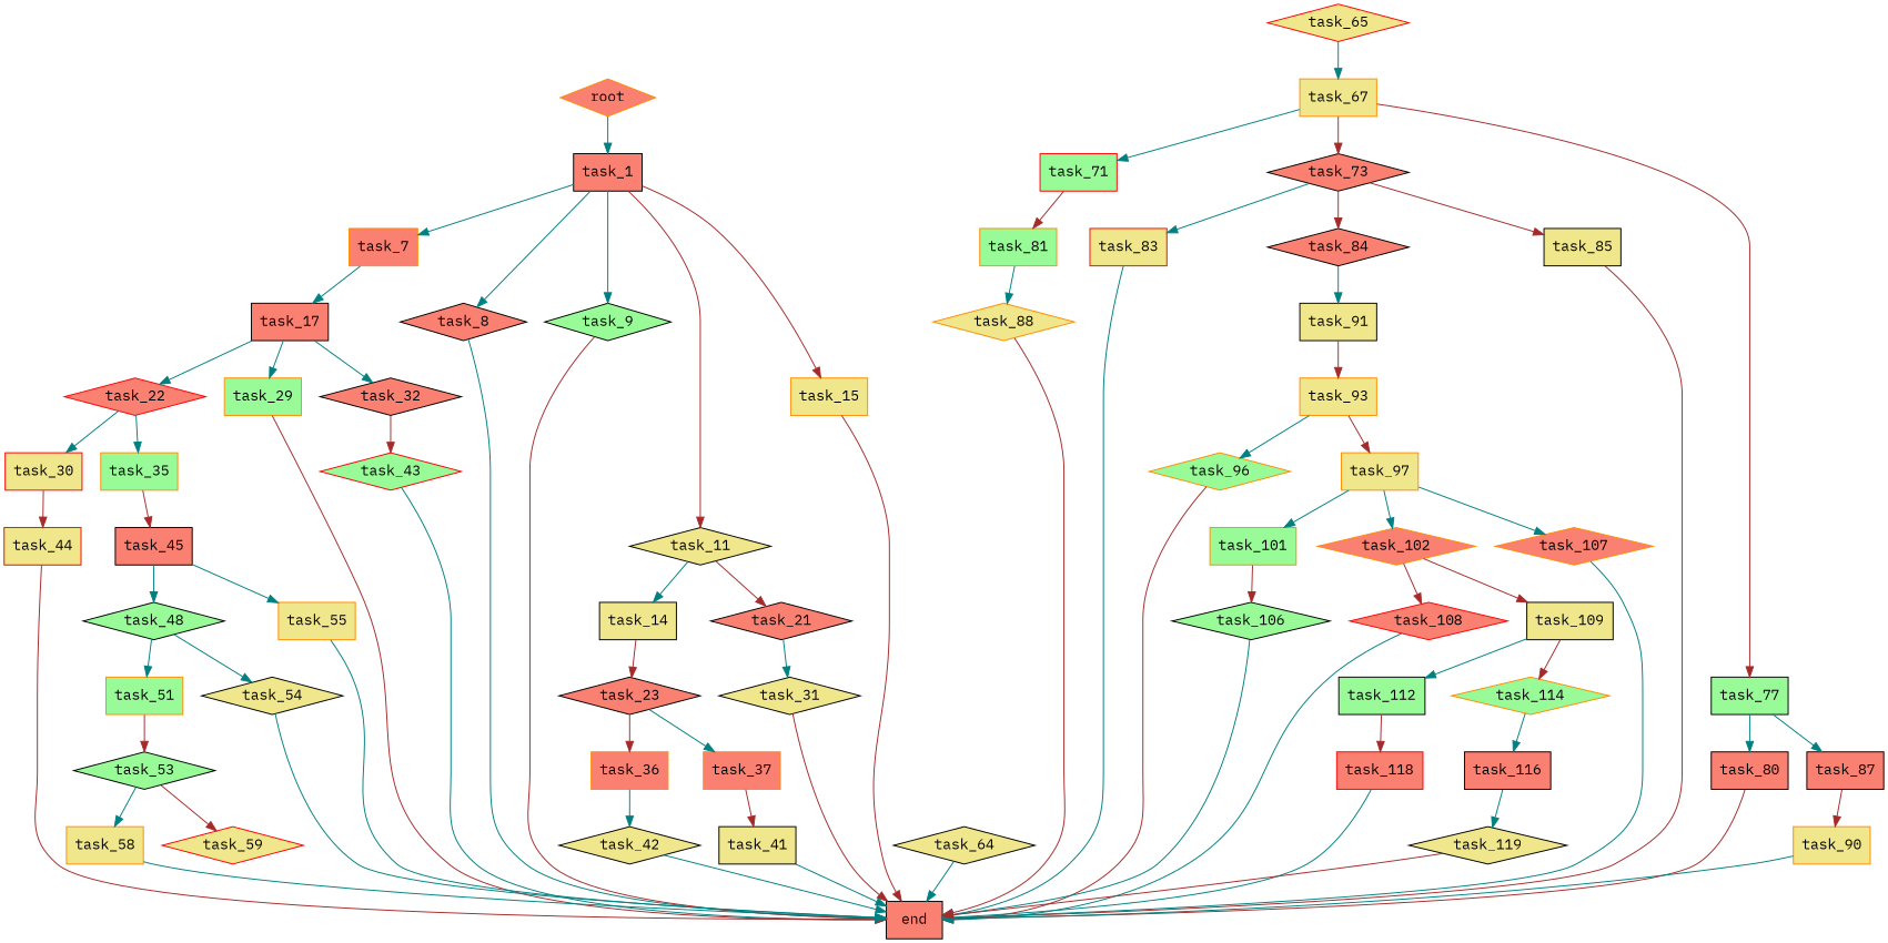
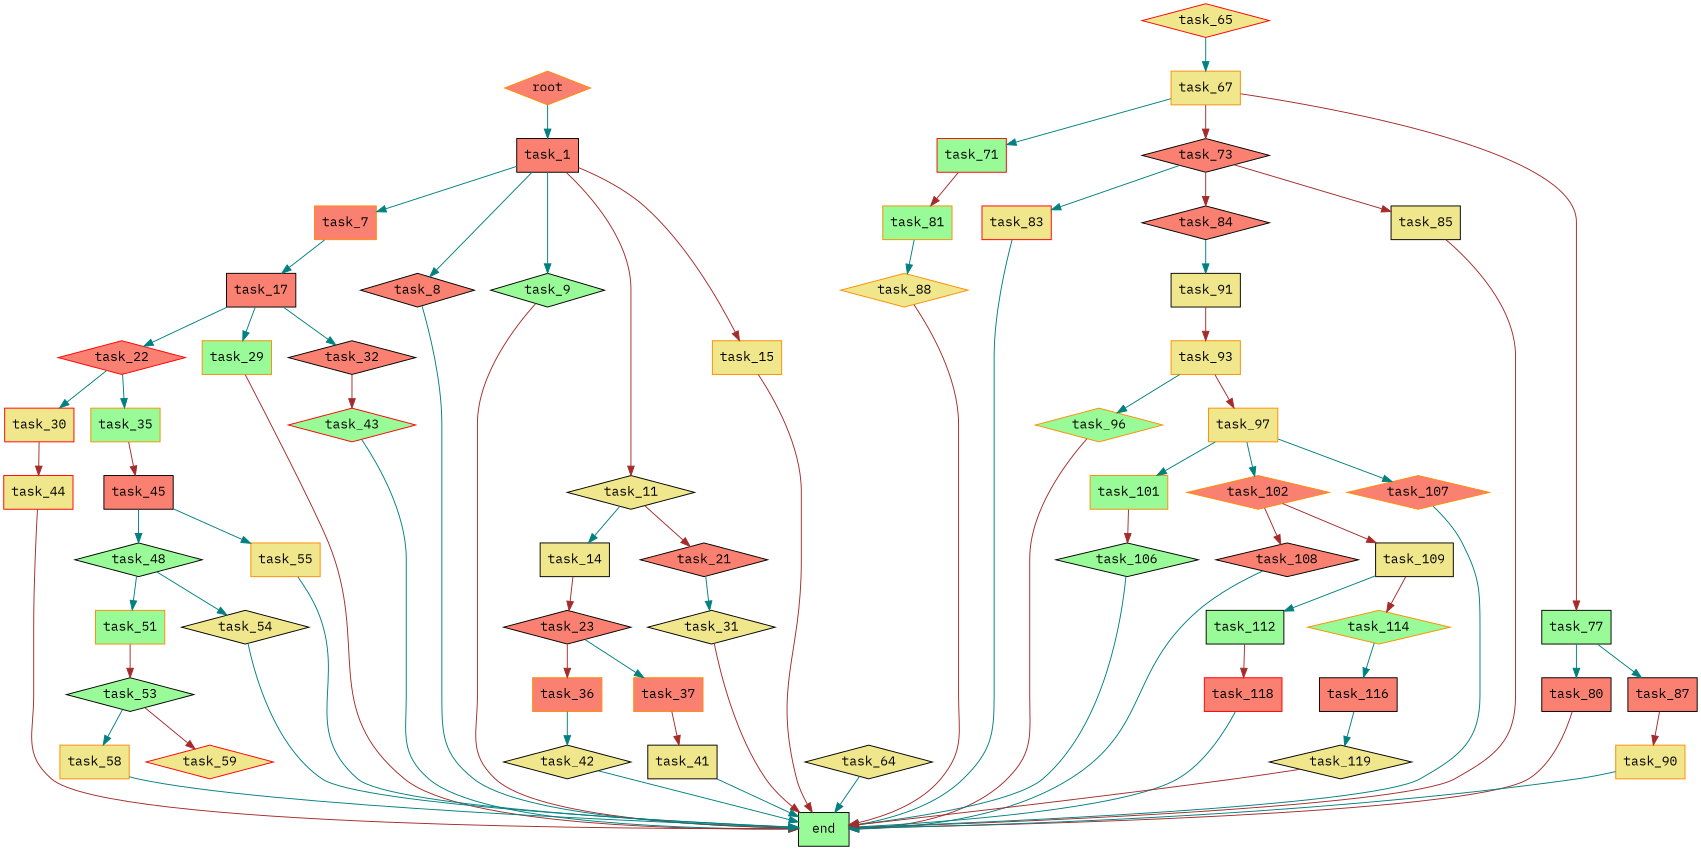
  digraph {
    fontname="IBM Plex Mono"
    node [color=black fillcolor=khaki fontname="IBM Plex Mono" shape=box style=filled]
    edge [color=teal fontname="IBM Plex Mono"]
    root [color=darkorange fillcolor=salmon shape=diamond]
    task_1 [fillcolor=salmon]
    task_7 [color=darkorange fillcolor=salmon]
    task_8 [fillcolor=salmon shape=diamond]
    task_9 [fillcolor=palegreen shape=diamond]
    task_11 [shape=diamond]
    task_15 [color=darkorange]
    task_17 [fillcolor=salmon]
-   end [fillcolor=salmon]
+   end [fillcolor=palegreen]
    task_14
    task_21 [fillcolor=salmon shape=diamond]
    task_22 [color=red fillcolor=salmon shape=diamond]
    task_29 [color=darkorange fillcolor=palegreen]
    task_32 [fillcolor=salmon shape=diamond]
    task_23 [fillcolor=salmon shape=diamond]
    task_31 [shape=diamond]
    task_30 [color=red]
    task_35 [color=darkorange fillcolor=palegreen]
    task_43 [color=red fillcolor=palegreen shape=diamond]
    task_36 [color=darkorange fillcolor=salmon]
    task_37 [color=darkorange fillcolor=salmon]
    task_42 [shape=diamond]
    task_41
    task_44 [color=red]
    task_45 [fillcolor=salmon]
    task_48 [fillcolor=palegreen shape=diamond]
    task_55 [color=darkorange]
    task_51 [color=darkorange fillcolor=palegreen]
    task_54 [shape=diamond]
    task_53 [fillcolor=palegreen shape=diamond]
    task_58 [color=darkorange]
    task_59 [color=red shape=diamond]
    task_64 [shape=diamond]
    task_65 [color=red shape=diamond]
    task_67 [color=darkorange]
    task_71 [color=red fillcolor=palegreen]
    task_73 [fillcolor=salmon shape=diamond]
    task_77 [fillcolor=palegreen]
    task_81 [color=darkorange fillcolor=palegreen]
    task_83 [color=red]
    task_84 [fillcolor=salmon shape=diamond]
    task_85
    task_80 [fillcolor=salmon]
    task_87 [fillcolor=salmon]
    task_88 [color=darkorange shape=diamond]
    task_91
    task_90 [color=darkorange]
    task_93 [color=darkorange]
    task_96 [color=darkorange fillcolor=palegreen shape=diamond]
    task_97 [color=darkorange]
    task_101 [color=darkorange fillcolor=palegreen]
    task_102 [color=darkorange fillcolor=salmon shape=diamond]
    task_107 [color=darkorange fillcolor=salmon shape=diamond]
    task_106 [fillcolor=palegreen shape=diamond]
-   task_108 [color=red fillcolor=salmon shape=diamond]
+   task_108 [fillcolor=salmon shape=diamond]
    task_109
    task_112 [fillcolor=palegreen]
    task_114 [color=darkorange fillcolor=palegreen shape=diamond]
    task_118 [color=red fillcolor=salmon]
    task_116 [fillcolor=salmon]
    task_119 [shape=diamond]
    root -> task_1
    task_1 -> task_7
    task_1 -> task_8
    task_1 -> task_9
    task_1 -> task_11 [color=brown]
    task_1 -> task_15 [color=brown]
    task_7 -> task_17
    task_8 -> end
    task_9 -> end [color=brown]
    task_11 -> task_14
    task_11 -> task_21 [color=brown]
    task_15 -> end [color=brown]
    task_17 -> task_22
    task_17 -> task_29
    task_17 -> task_32
    task_14 -> task_23 [color=brown]
    task_21 -> task_31
    task_22 -> task_30
    task_22 -> task_35
    task_29 -> end [color=brown]
    task_32 -> task_43 [color=brown]
    task_23 -> task_36 [color=brown]
    task_23 -> task_37
    task_31 -> end [color=brown]
    task_30 -> task_44 [color=brown]
    task_35 -> task_45 [color=brown]
    task_43 -> end
    task_36 -> task_42
    task_37 -> task_41 [color=brown]
    task_42 -> end
    task_41 -> end
    task_44 -> end [color=brown]
    task_45 -> task_48
    task_45 -> task_55
    task_48 -> task_51
    task_48 -> task_54
    task_55 -> end
    task_51 -> task_53 [color=brown]
    task_54 -> end
    task_53 -> task_58
    task_53 -> task_59 [color=brown]
    task_58 -> end
    task_64 -> end
    task_65 -> task_67
    task_67 -> task_71
    task_67 -> task_73 [color=brown]
    task_67 -> task_77 [color=brown]
    task_71 -> task_81 [color=brown]
    task_73 -> task_83
    task_73 -> task_84 [color=brown]
    task_73 -> task_85 [color=brown]
    task_77 -> task_80
    task_77 -> task_87
    task_81 -> task_88
    task_83 -> end
    task_84 -> task_91
    task_85 -> end [color=brown]
    task_80 -> end [color=brown]
    task_87 -> task_90 [color=brown]
    task_88 -> end [color=brown]
    task_91 -> task_93 [color=brown]
    task_90 -> end
    task_93 -> task_96
    task_93 -> task_97 [color=brown]
    task_96 -> end [color=brown]
    task_97 -> task_101
    task_97 -> task_102
    task_97 -> task_107
    task_101 -> task_106 [color=brown]
    task_102 -> task_108 [color=brown]
    task_102 -> task_109 [color=brown]
    task_107 -> end
    task_106 -> end
    task_108 -> end
    task_109 -> task_112
    task_109 -> task_114 [color=brown]
    task_112 -> task_118 [color=brown]
    task_114 -> task_116
    task_118 -> end
    task_116 -> task_119
    task_119 -> end [color=brown]
  }
